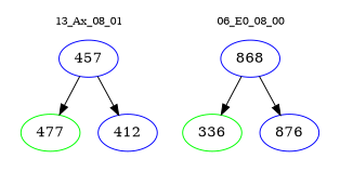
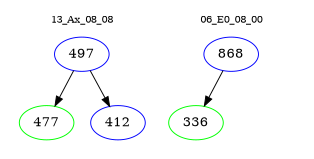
  digraph {
    node [color=blue]
    edge [color=black]
-   n1 [label=457]
+   n1 [label=497]
    n2 [color=green label=477]
    n3 [label=412]
    n4 [label=868]
    n5 [color=green label=336]
-   n6 [label=876]
    subgraph cluster_1 {
      color=white
      fontsize=10
-     label="13_Ax_08_01"
+     label="13_Ax_08_08"
      n1
      n2
      n3
    }
    subgraph cluster_2 {
      color=white
      fontsize=10
      label="06_E0_08_00"
      n4
      n5
-     n6
    }
    n1 -> n2
    n1 -> n3
    n4 -> n5
-   n4 -> n6
  }
